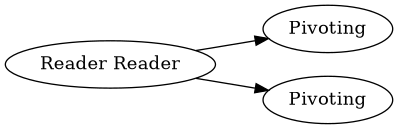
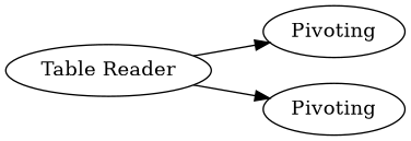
  digraph {
    rankdir=LR
-   n1 [label="Reader Reader"]
+   n1 [label="Table Reader"]
    n2 [label=Pivoting]
    n3 [label=Pivoting]
    n1 -> n2
    n1 -> n3
  }
